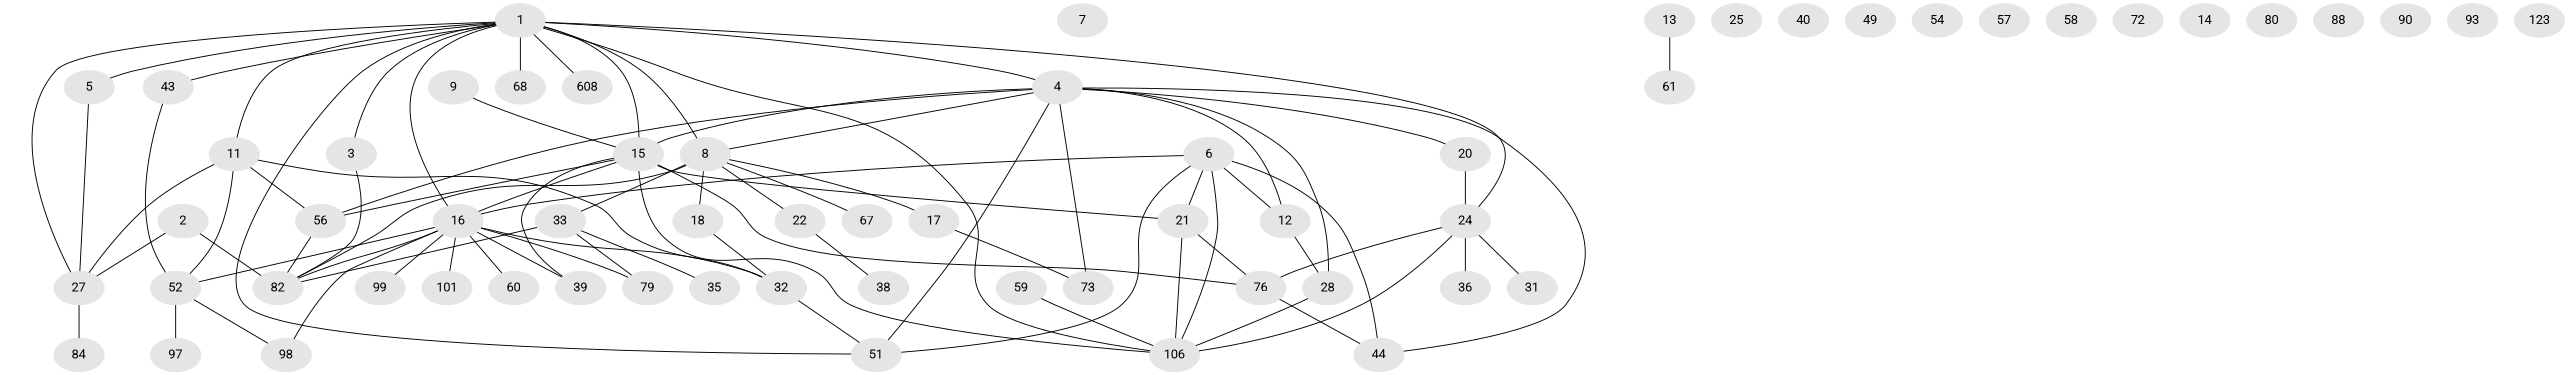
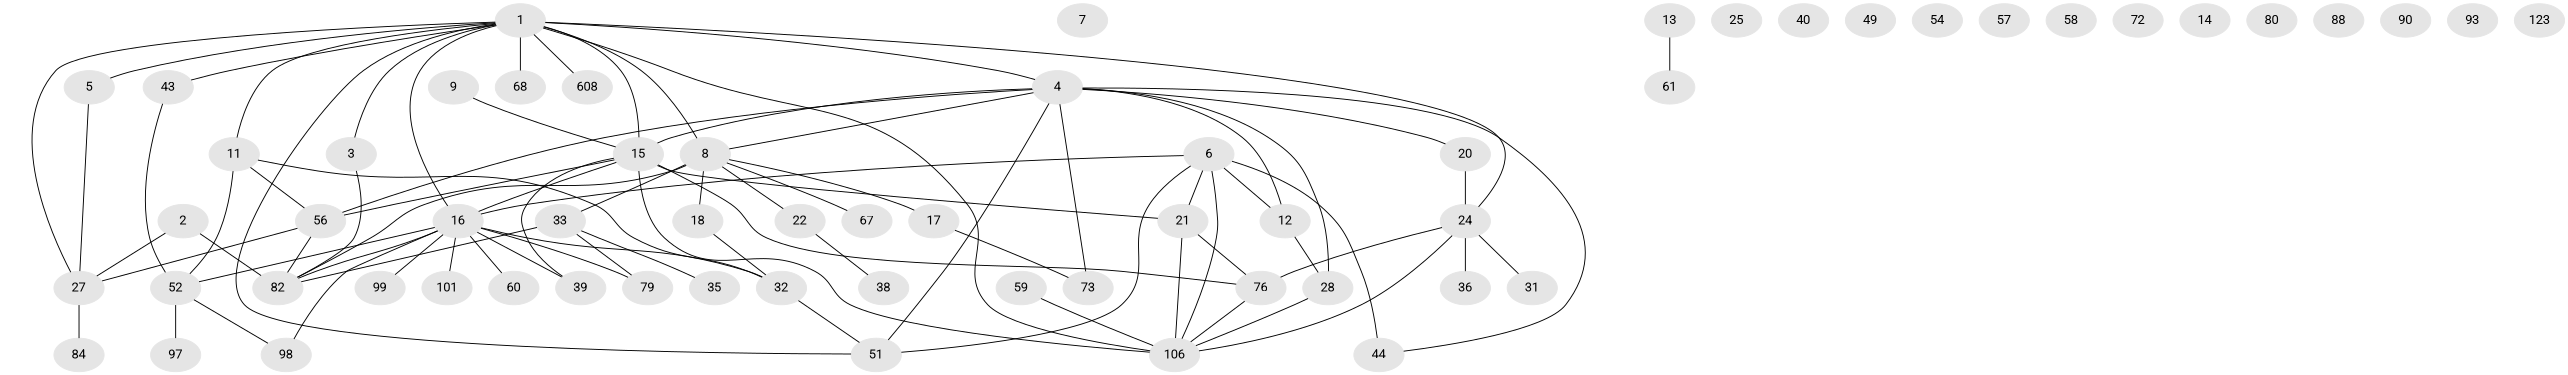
  graph {
    fontname=Roboto
    node [color=gray90 fontname=Roboto style=filled]
    edge [fontname=Roboto]
    1 [super="+55+91+89"]
    3
    4 [super="+30+10+23"]
    5 [super="+122+14"]
    8 [super="+29"]
    11 [super="+34"]
    15 [super="+47+50+85+26+70"]
    16 [super="+42+53+115+41+45"]
    24 [super="+116+118"]
    27 [super="+92"]
    43
    51 [super="+87+66"]
    68
    106 [super="+114"]
    n15 [label=608]
    82 [super="+100"]
    12
    20
    28
    44 [super="+71"]
    56
    73
    17 [super="+39"]
    18
    22 [super="+65+110"]
    33 [super="+63+75"]
    67
    52 [super="+62"]
    32 [super="+37"]
    21 [super="+46"]
    n31 [label=39]
    76
    60
    79
    98
    99
    101
    31 [super="+107"]
    36
    84 [super="+86"]
    97
    2
    6 [super="+19"]
    7
    38
    35
    9
    13 [super="+121"]
    61 [super="+81"]
    25
    40
    49
    54
    57
    58
    59
    72
    n58 [label=14]
    80
    88
    90 [super="+94"]
    93
    123
    1 -- 3
    1 -- 4
    1 -- 5
    1 -- 8
    1 -- 11 [weight=2]
    1 -- 15 [weight=3]
    1 -- 16
    1 -- 24
    1 -- 27 [weight=2]
    1 -- 43
    1 -- 51
    1 -- 68
    1 -- 106 [weight=2]
    1 -- n15
    3 -- 82
    4 -- 8
    4 -- 15
    4 -- 51
    4 -- 12
    4 -- 20
    4 -- 28
    4 -- 44
    4 -- 56
    4 -- 73
    5 -- 27
    8 -- 82
    8 -- 17
    8 -- 18
    8 -- 22
    8 -- 33 [weight=2]
    8 -- 67
-   11 -- 27
+   56 -- 27
    11 -- 56
    11 -- 52
    11 -- 32
    15 -- 16
    15 -- 106
    15 -- 56
    15 -- 21
    15 -- n31
    15 -- 76
    16 -- 82
    16 -- 52
    16 -- 32
    16 -- n31
    16 -- 60
    16 -- 79
    16 -- 98
    16 -- 99
    16 -- 101
    24 -- 106
    24 -- 76
    24 -- 31
    24 -- 36
    27 -- 84
    43 -- 52
    12 -- 28
    20 -- 24
    28 -- 106
    56 -- 82
    17 -- 73
    18 -- 32
    22 -- 38
    33 -- 82
    33 -- 79
    33 -- 35
    52 -- 98
    52 -- 97
    32 -- 51
    21 -- 106
    21 -- 76 [weight=2]
-   76 -- 44
+   76 -- 106
    2 -- 27
    2 -- 82
    6 -- 16
    6 -- 51
    6 -- 106
    6 -- 12
    6 -- 44
    6 -- 21
    9 -- 15
    13 -- 61
    59 -- 106
  }
